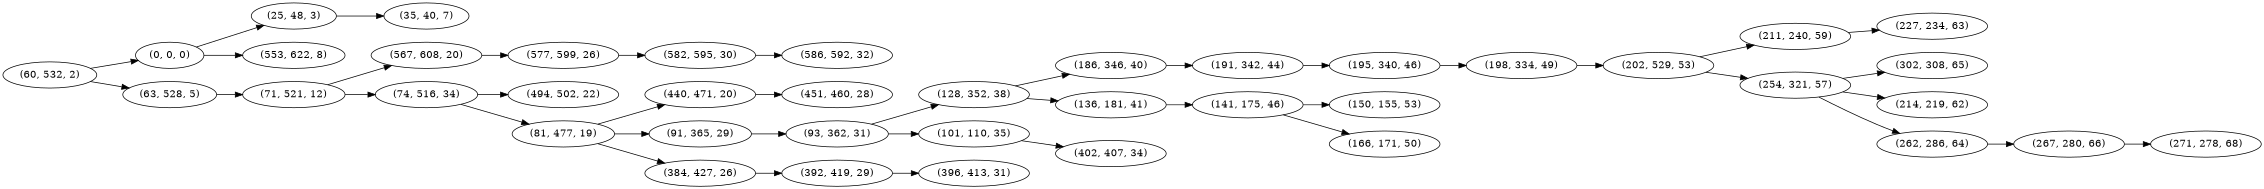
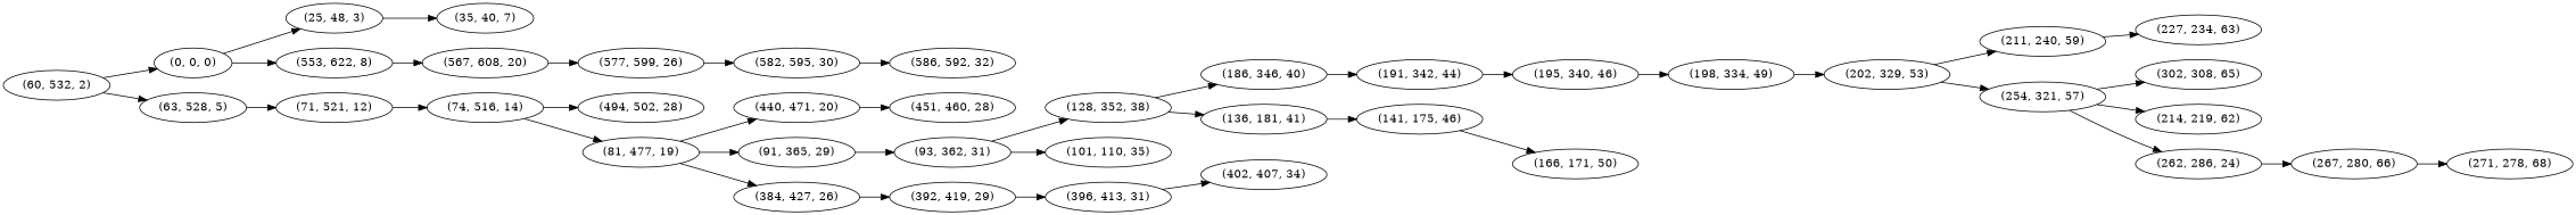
  digraph {
    rankdir=LR
    "(0, 0, 0)"
    "(25, 48, 3)"
    "(553, 622, 8)"
    "(35, 40, 7)"
    "(60, 532, 2)"
    "(63, 528, 5)"
    "(567, 608, 20)"
    "(71, 521, 12)"
-   "(74, 516, 14)" [label="(74, 516, 34)"]
+   "(74, 516, 14)"
    "(81, 477, 19)"
-   "(494, 502, 22)"
+   "(494, 502, 22)" [label="(494, 502, 28)"]
    "(91, 365, 29)"
    "(384, 427, 26)"
    "(440, 471, 20)"
    "(93, 362, 31)"
    "(392, 419, 29)"
    "(451, 460, 28)"
    "(101, 110, 35)"
    "(128, 352, 38)"
    "(136, 181, 41)"
    "(186, 346, 40)"
    "(141, 175, 46)"
    "(191, 342, 44)"
-   "(150, 155, 53)"
    "(166, 171, 50)"
    "(195, 340, 46)"
    "(198, 334, 49)"
-   "(202, 329, 53)" [label="(202, 529, 53)"]
+   "(202, 329, 53)"
    "(211, 240, 59)"
    "(254, 321, 57)"
    "(227, 234, 63)"
    "(214, 219, 62)"
-   "(262, 286, 64)"
+   "(262, 286, 64)" [label="(262, 286, 24)"]
    "(302, 308, 65)"
    "(267, 280, 66)"
    "(271, 278, 68)"
    "(396, 413, 31)"
    "(402, 407, 34)"
    "(577, 599, 26)"
    "(582, 595, 30)"
    "(586, 592, 32)"
    "(0, 0, 0)" -> "(25, 48, 3)"
    "(0, 0, 0)" -> "(553, 622, 8)"
    "(25, 48, 3)" -> "(35, 40, 7)"
-   "(71, 521, 12)" -> "(567, 608, 20)"
+   "(553, 622, 8)" -> "(567, 608, 20)"
    "(60, 532, 2)" -> "(0, 0, 0)"
    "(60, 532, 2)" -> "(63, 528, 5)"
    "(63, 528, 5)" -> "(71, 521, 12)"
    "(567, 608, 20)" -> "(577, 599, 26)"
    "(71, 521, 12)" -> "(74, 516, 14)"
    "(74, 516, 14)" -> "(81, 477, 19)"
    "(74, 516, 14)" -> "(494, 502, 22)"
    "(81, 477, 19)" -> "(91, 365, 29)"
    "(81, 477, 19)" -> "(384, 427, 26)"
    "(81, 477, 19)" -> "(440, 471, 20)"
    "(91, 365, 29)" -> "(93, 362, 31)"
    "(384, 427, 26)" -> "(392, 419, 29)"
    "(440, 471, 20)" -> "(451, 460, 28)"
    "(93, 362, 31)" -> "(101, 110, 35)"
    "(93, 362, 31)" -> "(128, 352, 38)"
    "(392, 419, 29)" -> "(396, 413, 31)"
    "(128, 352, 38)" -> "(136, 181, 41)"
    "(128, 352, 38)" -> "(186, 346, 40)"
    "(136, 181, 41)" -> "(141, 175, 46)"
    "(186, 346, 40)" -> "(191, 342, 44)"
-   "(141, 175, 46)" -> "(150, 155, 53)"
    "(141, 175, 46)" -> "(166, 171, 50)"
    "(191, 342, 44)" -> "(195, 340, 46)"
    "(195, 340, 46)" -> "(198, 334, 49)"
    "(198, 334, 49)" -> "(202, 329, 53)"
    "(202, 329, 53)" -> "(211, 240, 59)"
    "(202, 329, 53)" -> "(254, 321, 57)"
    "(211, 240, 59)" -> "(227, 234, 63)"
    "(254, 321, 57)" -> "(214, 219, 62)"
    "(254, 321, 57)" -> "(262, 286, 64)"
    "(254, 321, 57)" -> "(302, 308, 65)"
    "(262, 286, 64)" -> "(267, 280, 66)"
    "(267, 280, 66)" -> "(271, 278, 68)"
-   "(101, 110, 35)" -> "(402, 407, 34)"
+   "(396, 413, 31)" -> "(402, 407, 34)"
    "(577, 599, 26)" -> "(582, 595, 30)"
    "(582, 595, 30)" -> "(586, 592, 32)"
  }
